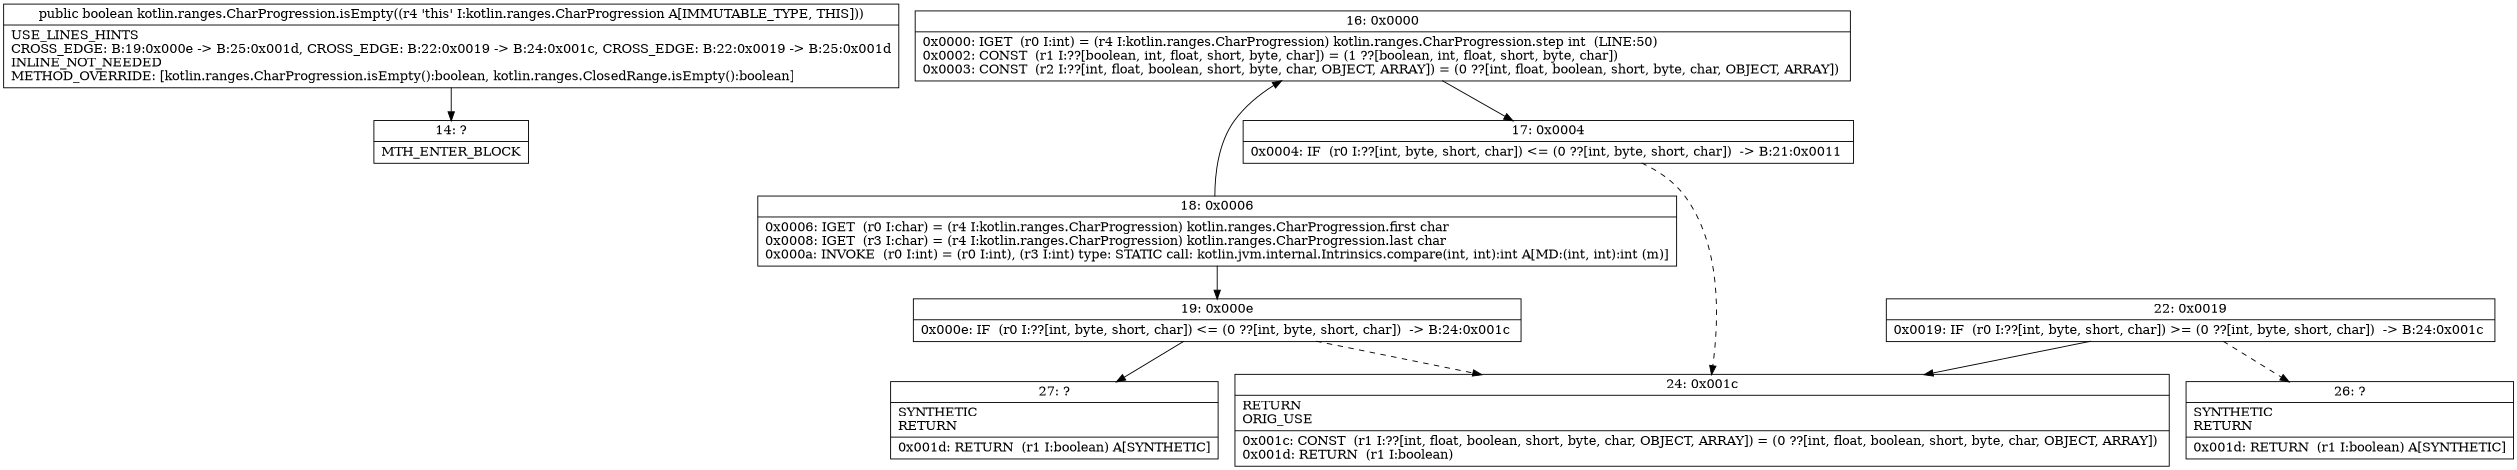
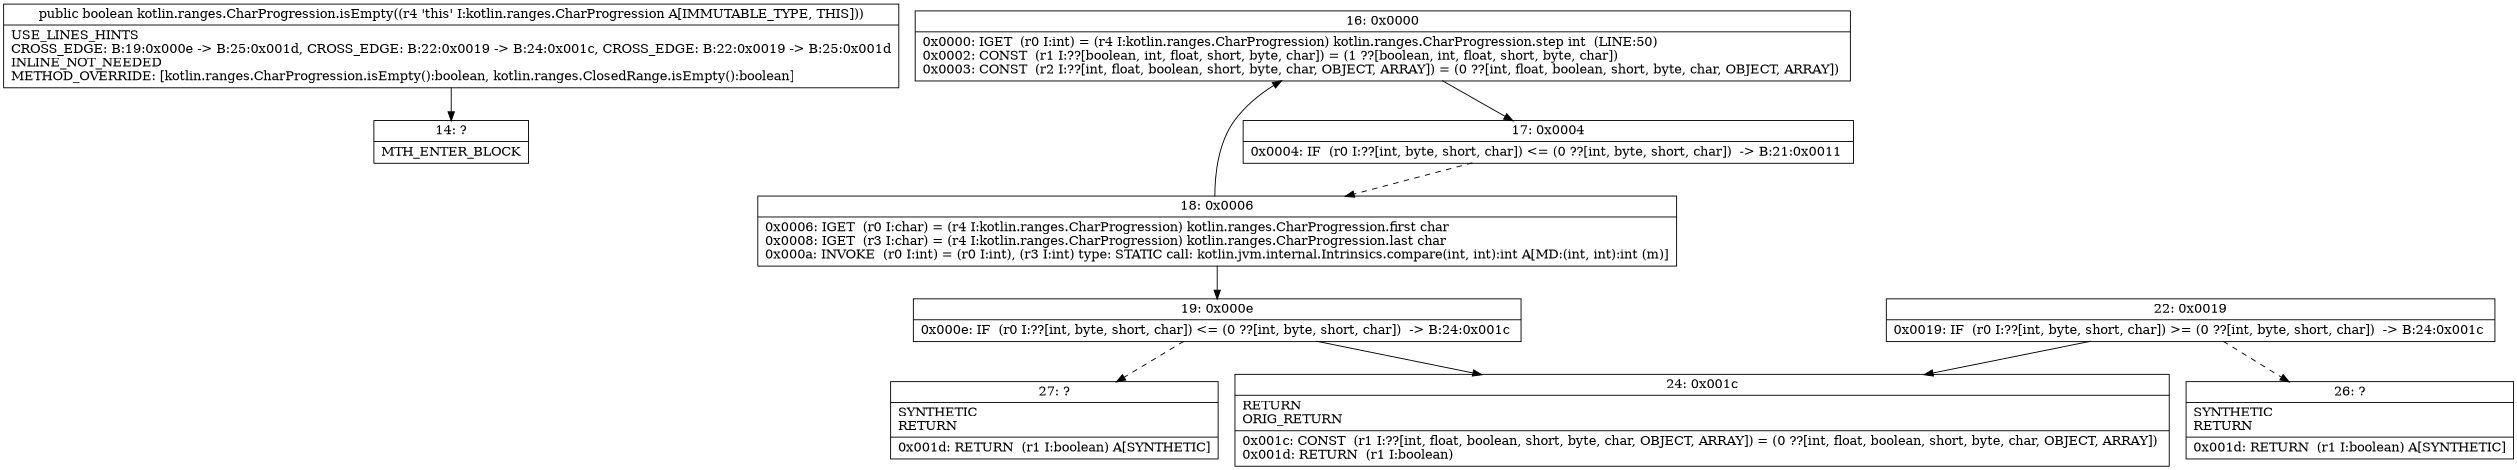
  digraph {
    node [shape=record]
    n1 [label="{14\:\ ?|MTH_ENTER_BLOCK\l}"]
    n2 [label="{16\:\ 0x0000|0x0000: IGET  (r0 I:int) = (r4 I:kotlin.ranges.CharProgression) kotlin.ranges.CharProgression.step int  (LINE:50)\l0x0002: CONST  (r1 I:??[boolean, int, float, short, byte, char]) = (1 ??[boolean, int, float, short, byte, char]) \l0x0003: CONST  (r2 I:??[int, float, boolean, short, byte, char, OBJECT, ARRAY]) = (0 ??[int, float, boolean, short, byte, char, OBJECT, ARRAY]) \l}"]
    n3 [label="{17\:\ 0x0004|0x0004: IF  (r0 I:??[int, byte, short, char]) \<= (0 ??[int, byte, short, char])  \-\> B:21:0x0011 \l}"]
    n4 [label="{18\:\ 0x0006|0x0006: IGET  (r0 I:char) = (r4 I:kotlin.ranges.CharProgression) kotlin.ranges.CharProgression.first char \l0x0008: IGET  (r3 I:char) = (r4 I:kotlin.ranges.CharProgression) kotlin.ranges.CharProgression.last char \l0x000a: INVOKE  (r0 I:int) = (r0 I:int), (r3 I:int) type: STATIC call: kotlin.jvm.internal.Intrinsics.compare(int, int):int A[MD:(int, int):int (m)]\l}"]
    n5 [label="{19\:\ 0x000e|0x000e: IF  (r0 I:??[int, byte, short, char]) \<= (0 ??[int, byte, short, char])  \-\> B:24:0x001c \l}"]
-   n6 [label="{24\:\ 0x001c|RETURN\lORIG_USE\l|0x001c: CONST  (r1 I:??[int, float, boolean, short, byte, char, OBJECT, ARRAY]) = (0 ??[int, float, boolean, short, byte, char, OBJECT, ARRAY]) \l0x001d: RETURN  (r1 I:boolean) \l}"]
+   n6 [label="{24\:\ 0x001c|RETURN\lORIG_RETURN\l|0x001c: CONST  (r1 I:??[int, float, boolean, short, byte, char, OBJECT, ARRAY]) = (0 ??[int, float, boolean, short, byte, char, OBJECT, ARRAY]) \l0x001d: RETURN  (r1 I:boolean) \l}"]
    n7 [label="{27\:\ ?|SYNTHETIC\lRETURN\l|0x001d: RETURN  (r1 I:boolean) A[SYNTHETIC]\l}"]
    n8 [label="{22\:\ 0x0019|0x0019: IF  (r0 I:??[int, byte, short, char]) \>= (0 ??[int, byte, short, char])  \-\> B:24:0x001c \l}"]
    n9 [label="{26\:\ ?|SYNTHETIC\lRETURN\l|0x001d: RETURN  (r1 I:boolean) A[SYNTHETIC]\l}"]
    n10 [label="{public boolean kotlin.ranges.CharProgression.isEmpty((r4 'this' I:kotlin.ranges.CharProgression A[IMMUTABLE_TYPE, THIS]))  | USE_LINES_HINTS\lCROSS_EDGE: B:19:0x000e \-\> B:25:0x001d, CROSS_EDGE: B:22:0x0019 \-\> B:24:0x001c, CROSS_EDGE: B:22:0x0019 \-\> B:25:0x001d\lINLINE_NOT_NEEDED\lMETHOD_OVERRIDE: [kotlin.ranges.CharProgression.isEmpty():boolean, kotlin.ranges.ClosedRange.isEmpty():boolean]\l}"]
    n2 -> n3
-   n3 -> n6 [style=dashed]
+   n3 -> n4 [style=dashed]
    n4 -> n2
    n4 -> n5
-   n5 -> n6 [style=dashed]
-   n5 -> n7 [style=solid]
+   n5 -> n6
+   n5 -> n7 [style=dashed]
    n8 -> n6
    n8 -> n9 [style=dashed]
    n10 -> n1
  }
